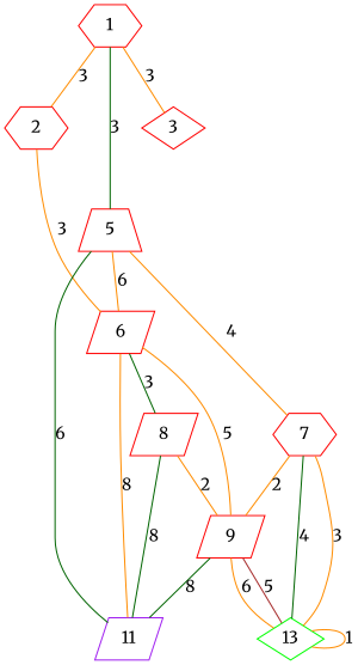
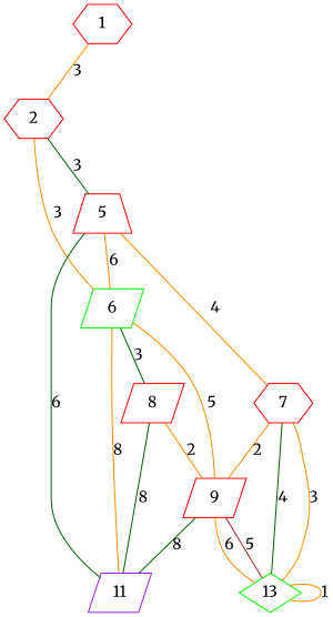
  graph {
    fontname=Merriweather
    node [color=red fontname=Merriweather shape=parallelogram weight=1]
    edge [color=darkorange fontname=Merriweather]
    1 [shape=hexagon]
    2 [shape=hexagon]
-   3 [shape=diamond]
    5 [shape=trapezium]
-   6 [weight=2]
+   6 [color=green weight=2]
    7 [shape=hexagon]
    11 [color=purple weight=4]
    8
    9
    n10 [color=green label=13 shape=diamond weight=2]
    1 -- 2 [label=3]
-   1 -- 3 [label=3]
-   1 -- 5 [color=darkgreen label=3]
+   2 -- 5 [color=darkgreen label=3]
    2 -- 6 [label=3]
    5 -- 6 [label=6]
    5 -- 7 [label=4]
    5 -- 11 [color=darkgreen label=6]
    6 -- 11 [label=8]
    6 -- 8 [color=darkgreen label=3]
    6 -- 9 [label=5]
    7 -- 9 [label=2]
    7 -- n10 [label=3]
    7 -- n10 [color=darkgreen label=4]
    8 -- 11 [color=darkgreen label=8]
    8 -- 9 [label=2]
    9 -- 11 [color=darkgreen label=8]
    9 -- n10 [color=brown label=5]
    9 -- n10 [label=6]
    n10 -- n10 [label=1]
  }
